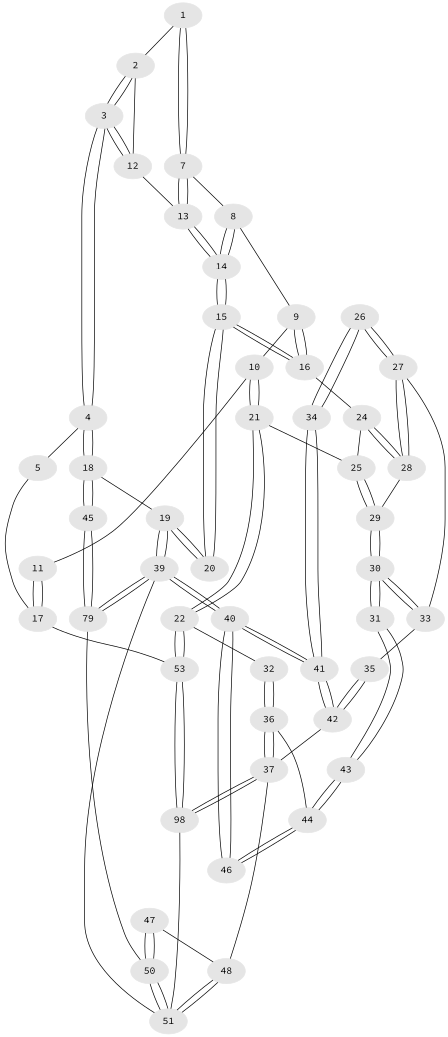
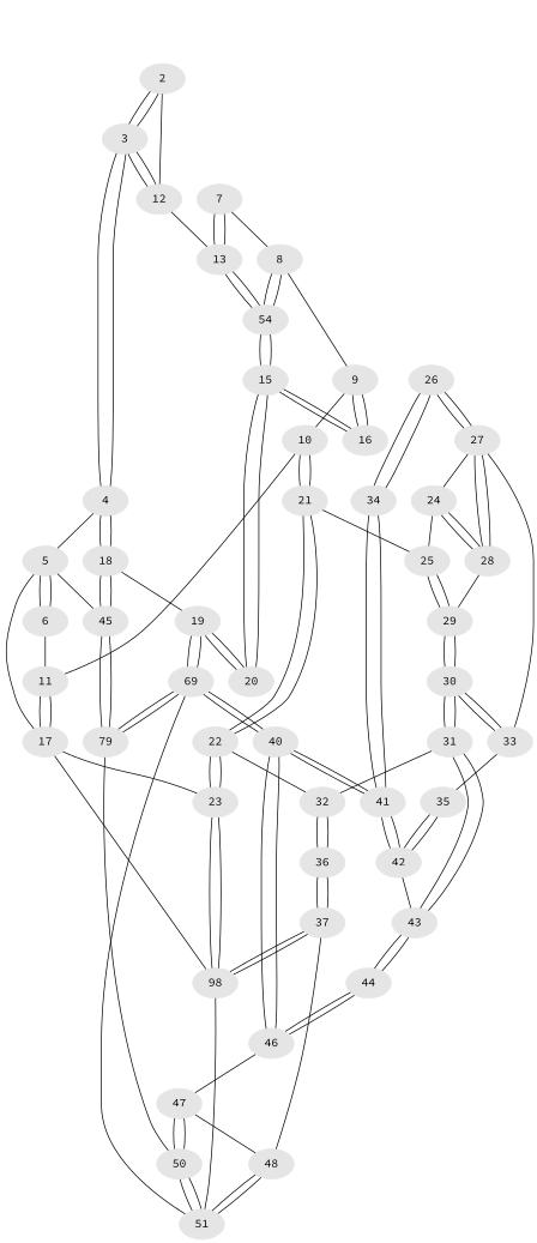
  graph {
    fontname="Source Code Pro"
    node [color=gray90 fontname="Source Code Pro" style=filled]
    edge [fontname="Source Code Pro"]
-   1
    2
    7
    3
    12
    8
    13
    4
    5
    18
+   6
    17
    45
    19
    11
-   23 [label=53]
+   23
    n17 [label=98]
    n18 [label=79]
    9
-   14
+   14 [label=54]
    10
    16
    15
    21
    24
    22
    25
    20
    28
    51
-   39
+   39 [label=69]
    40
    26
    27
    34
    32
    29
    36
    30
    33
    41
    35
    31
    43
    44
    37
    42
    48
    46
    50
    47
-   1 -- 2
-   1 -- 7
-   1 -- 7
    2 -- 3
    2 -- 3
    2 -- 12
    7 -- 8
    7 -- 13
    7 -- 13
    3 -- 12
    3 -- 12
    3 -- 4
    3 -- 4
    12 -- 13
    8 -- 9
    8 -- 14
    8 -- 14
    13 -- 14
    13 -- 14
    4 -- 5
    4 -- 18
    4 -- 18
+   5 -- 6
+   5 -- 6
    5 -- 17
+   5 -- 45
    18 -- 45
    18 -- 45
    18 -- 19
+   6 -- 11
    17 -- 23
+   17 -- n17
    45 -- n18
    45 -- n18
    19 -- 20
    19 -- 20
    19 -- 39
    19 -- 39
    11 -- 17
    11 -- 17
    23 -- n17
    23 -- n17
    n17 -- 51
    n18 -- 50
    9 -- 10
    9 -- 16
    9 -- 16
    14 -- 15
    14 -- 15
    10 -- 11
    10 -- 21
    10 -- 21
-   16 -- 24
+   27 -- 24
    15 -- 16
    15 -- 16
    15 -- 20
    15 -- 20
    21 -- 22
    21 -- 22
    21 -- 25
    24 -- 25
    24 -- 28
    24 -- 28
    22 -- 23
    22 -- 23
    22 -- 32
    25 -- 29
    25 -- 29
    28 -- 29
    39 -- n18
    39 -- n18
    39 -- 51
    39 -- 40
    39 -- 40
    40 -- 41
    40 -- 41
    40 -- 46
    40 -- 46
    26 -- 27
    26 -- 27
    26 -- 34
    26 -- 34
    27 -- 28
    27 -- 28
    27 -- 33
    34 -- 41
    34 -- 41
    32 -- 36
    32 -- 36
    29 -- 30
    29 -- 30
-   36 -- 44
    36 -- 37
    36 -- 37
    30 -- 33
    30 -- 33
    30 -- 31
    30 -- 31
    33 -- 35
    41 -- 42
    41 -- 42
    35 -- 42
    35 -- 42
+   31 -- 32
    31 -- 43
    31 -- 43
    43 -- 44
    43 -- 44
    44 -- 46
    44 -- 46
    37 -- n17
    37 -- n17
    37 -- 48
-   42 -- 37
+   42 -- 43
    48 -- 51
    48 -- 51
+   46 -- 47
    50 -- 51
    50 -- 51
    47 -- 48
    47 -- 50
    47 -- 50
  }
